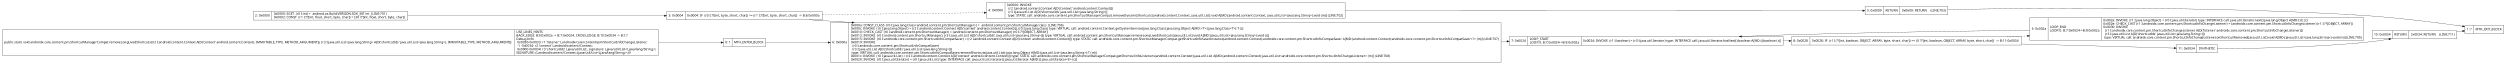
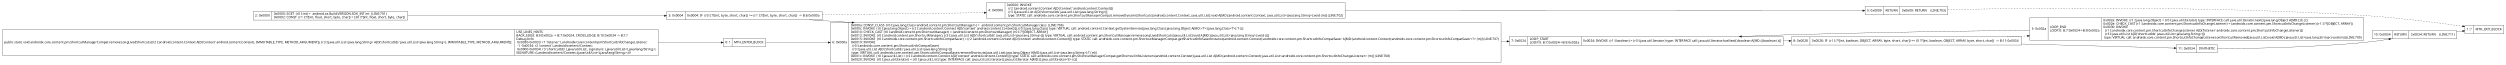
  digraph {
    fontname="Noto Sans"
    rankdir=LR
    node [fontname="Noto Sans" shape=record]
    edge [fontname="Noto Sans"]
    n1 [label="{0\:\ ?|MTH_ENTER_BLOCK\l}"]
    n2 [label="{6\:\ 0x000a|0x000a: CONST_CLASS  (r0 I:java.lang.Class\<android.content.pm.ShortcutManager\>) =  android.content.pm.ShortcutManager.class  (LINE:706)\l0x000c: INVOKE  (r0 I:java.lang.Object) = (r2 I:android.content.Context A[D('context' android.content.Context)]), (r0 I:java.lang.Class) type: VIRTUAL call: android.content.Context.getSystemService(java.lang.Class):java.lang.Object A[MD:\<T\>:(java.lang.Class\<T\>):T (c)]\l0x0010: CHECK_CAST (r0 I:android.content.pm.ShortcutManager) = (android.content.pm.ShortcutManager) (r0 I:??[OBJECT, ARRAY]) \l0x0012: INVOKE  (r0 I:android.content.pm.ShortcutManager), (r3 I:java.util.List A[D('shortcutIds' java.util.List\<java.lang.String\>)]) type: VIRTUAL call: android.content.pm.ShortcutManager.removeLongLivedShortcuts(java.util.List):void A[MD:(java.util.List\<java.lang.String\>):void (c)]\l0x0015: INVOKE  (r0 I:androidx.core.content.pm.ShortcutInfoCompatSaver) = (r2 I:android.content.Context A[D('context' android.content.Context)]) type: STATIC call: androidx.core.content.pm.ShortcutManagerCompat.getShortcutInfoSaverInstance(android.content.Context):androidx.core.content.pm.ShortcutInfoCompatSaver A[MD:(android.content.Context):androidx.core.content.pm.ShortcutInfoCompatSaver\<?\> (m)] (LINE:707)\l0x0019: INVOKE  \l  (r0 I:androidx.core.content.pm.ShortcutInfoCompatSaver)\l  (r3 I:java.util.List A[D('shortcutIds' java.util.List\<java.lang.String\>)])\l type: VIRTUAL call: androidx.core.content.pm.ShortcutInfoCompatSaver.removeShortcuts(java.util.List):java.lang.Object A[MD:(java.util.List\<java.lang.String\>):T (m)]\l0x001c: INVOKE  (r0 I:java.util.List) = (r2 I:android.content.Context A[D('context' android.content.Context)]) type: STATIC call: androidx.core.content.pm.ShortcutManagerCompat.getShortcutInfoListeners(android.content.Context):java.util.List A[MD:(android.content.Context):java.util.List\<androidx.core.content.pm.ShortcutInfoChangeListener\> (m)] (LINE:708)\l0x0020: INVOKE  (r0 I:java.util.Iterator) = (r0 I:java.util.List) type: INTERFACE call: java.util.List.iterator():java.util.Iterator A[MD:():java.util.Iterator\<E\> (c)]\l}"]
    n3 [label="{2\:\ 0x0000|0x0000: SGET  (r0 I:int) =  android.os.Build.VERSION.SDK_INT int  (LINE:701)\l0x0002: CONST  (r1 I:??[int, float, short, byte, char]) = (30 ??[int, float, short, byte, char]) \l}"]
    n4 [label="{3\:\ 0x0004|0x0004: IF  (r0 I:??[int, byte, short, char]) \>= (r1 I:??[int, byte, short, char])  \-\> B:6:0x000a \l}"]
    n5 [label="{4\:\ 0x0006|0x0006: INVOKE  \l  (r2 I:android.content.Context A[D('context' android.content.Context)])\l  (r3 I:java.util.List A[D('shortcutIds' java.util.List\<java.lang.String\>)])\l type: STATIC call: androidx.core.content.pm.ShortcutManagerCompat.removeDynamicShortcuts(android.content.Context, java.util.List):void A[MD:(android.content.Context, java.util.List\<java.lang.String\>):void (m)] (LINE:702)\l}"]
    n6 [label="{5\:\ 0x0009|RETURN\l|0x0609: RETURN    (LINE:703)\l}"]
    n7 [label="{7\:\ 0x0024|LOOP_START\lLOOP:0: B:7:0x0024\-\>B:9:0x002a\l|0x0024: INVOKE  (r1 I:boolean) = (r0 I:java.util.Iterator) type: INTERFACE call: java.util.Iterator.hasNext():boolean A[MD:():boolean (c)]\l}"]
    n8 [label="{1\:\ ?|MTH_EXIT_BLOCK\l}"]
    n9 [label="{8\:\ 0x0028|0x0028: IF  (r1 I:??[int, boolean, OBJECT, ARRAY, byte, short, char]) == (0 ??[int, boolean, OBJECT, ARRAY, byte, short, char])  \-\> B:11:0x0034 \l}"]
    n10 [label="{9\:\ 0x002a|LOOP_END\lLOOP:0: B:7:0x0024\-\>B:9:0x002a\l|0x002a: INVOKE  (r1 I:java.lang.Object) = (r0 I:java.util.Iterator) type: INTERFACE call: java.util.Iterator.next():java.lang.Object A[MD:():E (c)]\l0x002e: CHECK_CAST (r1 I:androidx.core.content.pm.ShortcutInfoChangeListener) = (androidx.core.content.pm.ShortcutInfoChangeListener) (r1 I:??[OBJECT, ARRAY]) \l0x0030: INVOKE  \l  (r1 I:androidx.core.content.pm.ShortcutInfoChangeListener A[D('listener' androidx.core.content.pm.ShortcutInfoChangeListener)])\l  (r3 I:java.util.List A[D('shortcutIds' java.util.List\<java.lang.String\>)])\l type: VIRTUAL call: androidx.core.content.pm.ShortcutInfoChangeListener.onShortcutRemoved(java.util.List):void A[MD:(java.util.List\<java.lang.String\>):void (m)] (LINE:709)\l}"]
    n11 [label="{11\:\ 0x0034|SYNTHETIC\l}"]
    n12 [label="{10\:\ 0x0034|RETURN\l|0x0034: RETURN    (LINE:711)\l}"]
    n13 [label="{public static void androidx.core.content.pm.ShortcutManagerCompat.removeLongLivedShortcuts((r2 I:android.content.Context A[D('context' android.content.Context), IMMUTABLE_TYPE, METHOD_ARGUMENT]), (r3 I:java.util.List\<java.lang.String\> A[D('shortcutIds' java.util.List\<java.lang.String\>), IMMUTABLE_TYPE, METHOD_ARGUMENT]))  | USE_LINES_HINTS\lBACK_EDGE: B:9:0x002a \-\> B:7:0x0024, CROSS_EDGE: B:10:0x0034 \-\> B:1:?\lDebug Info:\l  0x0030\-0x0033: r1 'listener' Landroidx\/core\/content\/pm\/ShortcutInfoChangeListener;\l  \-1 \-0x0034: r2 'context' Landroid\/content\/Context;\l  0x0000\-0x0034: r3 'shortcutIds' Ljava\/util\/List;, signature: Ljava\/util\/List\<Ljava\/lang\/String;\>;\lSIGNATURE: (Landroid\/content\/Context;Ljava\/util\/List\<Ljava\/lang\/String;\>;)V\l}"]
    n1 -> n2
    n2 -> n7
    n3 -> n4
    n4 -> n2
    n4 -> n5 [style=dashed]
    n5 -> n6
-   n6 -> n8
+   n6 -> n8 [style=dashed]
    n7 -> n9
    n9 -> n10 [style=dashed]
    n9 -> n11
    n10 -> n7
    n11 -> n12
    n12 -> n8
    n13 -> n1
  }
